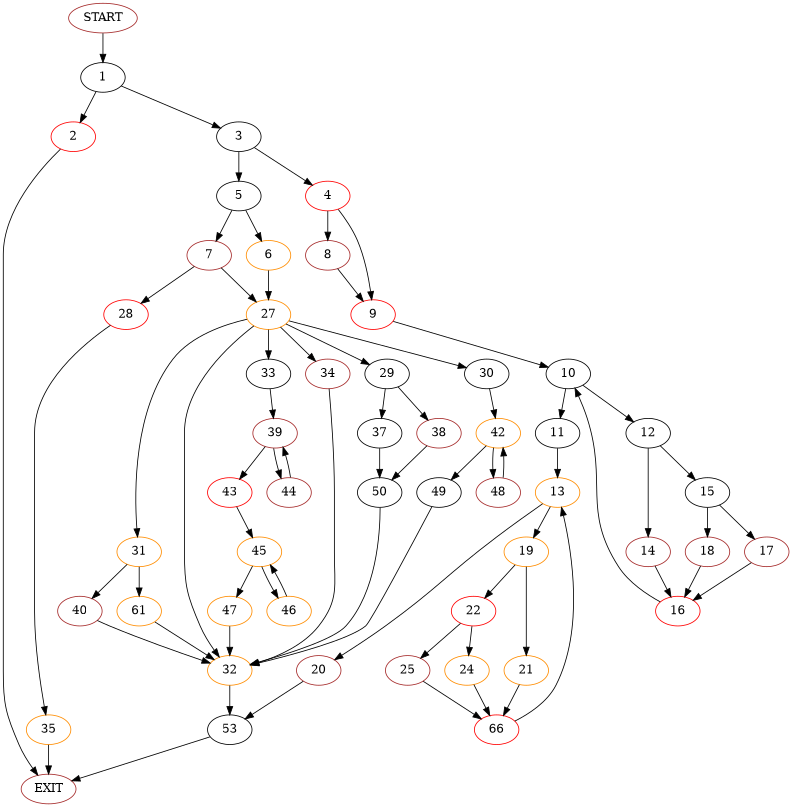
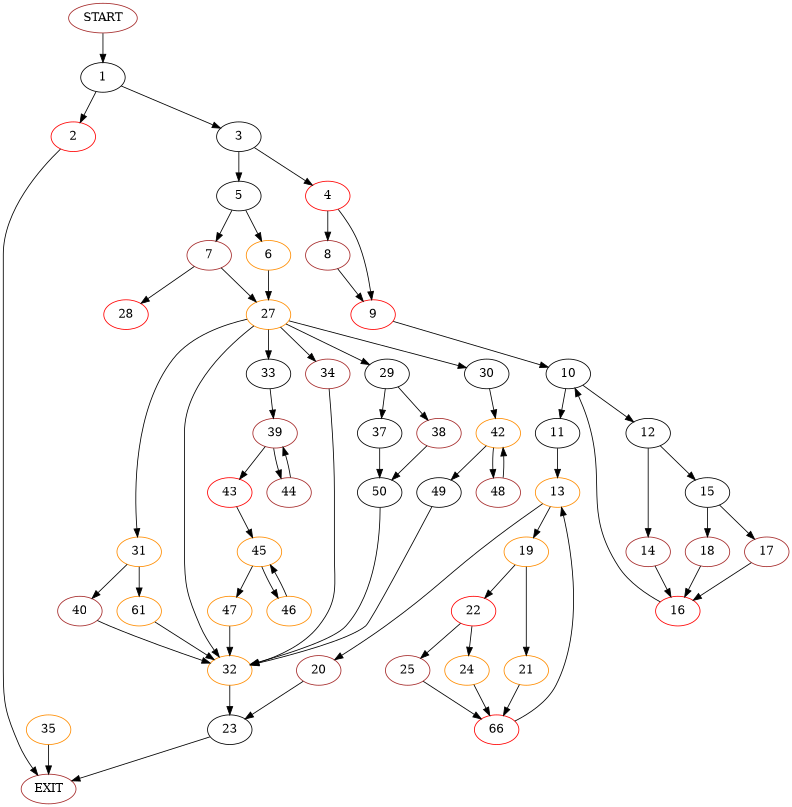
  digraph {
    node [color=brown]
    n1 [label=START]
    1 [color=black]
    2 [color=red]
    3 [color=black]
    n5 [label=EXIT]
    4 [color=red]
    5 [color=black]
    8
    9 [color=red]
    6 [color=darkorange]
    7
    10 [color=black]
    27 [color=darkorange]
    28 [color=red]
    29 [color=black]
    30 [color=black]
    31 [color=darkorange]
    32 [color=darkorange]
    33 [color=black]
    34
    35 [color=darkorange]
    11 [color=black]
    12 [color=black]
    13 [color=darkorange]
    14
    15 [color=black]
    19 [color=darkorange]
    20
    16 [color=red]
    17
    18
    21 [color=darkorange]
    22 [color=red]
-   23 [color=black label=53]
+   23 [color=black]
    n35 [color=red label=66]
    24 [color=darkorange]
    25
    37 [color=black]
    38
    42 [color=darkorange]
    40
    n42 [color=darkorange label=61]
    39
    50 [color=black]
    48
    49 [color=black]
    43 [color=red]
    44
    45 [color=darkorange]
    46 [color=darkorange]
    47 [color=darkorange]
    n1 -> 1
    1 -> 2
    1 -> 3
    2 -> n5
    3 -> 4
    3 -> 5
    4 -> 8
    4 -> 9
    5 -> 6
    5 -> 7
    8 -> 9
    9 -> 10
    6 -> 27
    7 -> 27
    7 -> 28
    10 -> 11
    10 -> 12
    27 -> 29
    27 -> 30
    27 -> 31
    27 -> 32
    27 -> 33
    27 -> 34
-   28 -> 35
    29 -> 37
    29 -> 38
    30 -> 42
    31 -> 40
    31 -> n42
    32 -> 23
    33 -> 39
    34 -> 32
    35 -> n5
    11 -> 13
    12 -> 14
    12 -> 15
    13 -> 19
    13 -> 20
    14 -> 16
    15 -> 17
    15 -> 18
    19 -> 21
    19 -> 22
    20 -> 23
    16 -> 10
    17 -> 16
    18 -> 16
    21 -> n35
    22 -> 24
    22 -> 25
    23 -> n5
    n35 -> 13
    24 -> n35
    25 -> n35
    37 -> 50
    38 -> 50
    42 -> 48
    42 -> 49
    40 -> 32
    n42 -> 32
    39 -> 43
    39 -> 44
    50 -> 32
    48 -> 42
    49 -> 32
    43 -> 45
    44 -> 39
    45 -> 46
    45 -> 47
    46 -> 45
    47 -> 32
  }
